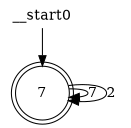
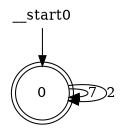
  digraph {
-   n1 [label=7 shape=doublecircle]
+   n1 [label=0 shape=doublecircle]
    __start0 [height=0 shape=none width=0]
    n1 -> n1 [label=7]
    n1 -> n1 [label=2]
    __start0 -> n1
  }
